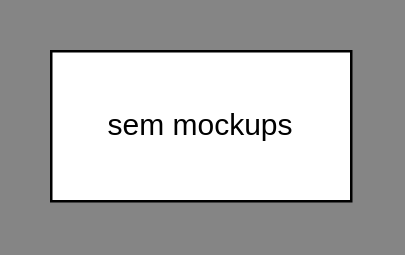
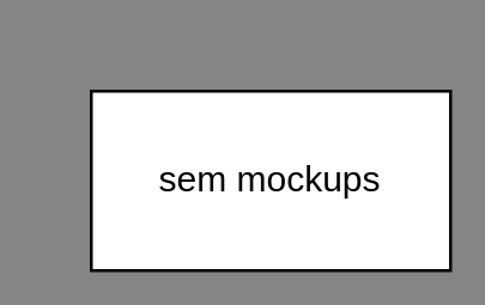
  <mxCell id="0" />
  <mxCell id="1" parent="0" />
- <mxCell id="2" value="sem mockups" style="rounded=0;whiteSpace=wrap;html=1;fillColor=#FFFFFF;fontColor=#000000;" vertex="1" parent="1"><mxGeometry x="20" y="20" width="120" height="60" as="geometry" /></mxCell>
+ <mxCell id="2" value="sem mockups" style="rounded=0;whiteSpace=wrap;html=1;fillColor=#FFFFFF;fontColor=#000000;" vertex="1" parent="1"><mxGeometry x="30" y="30" width="120" height="60" as="geometry" /></mxCell>
